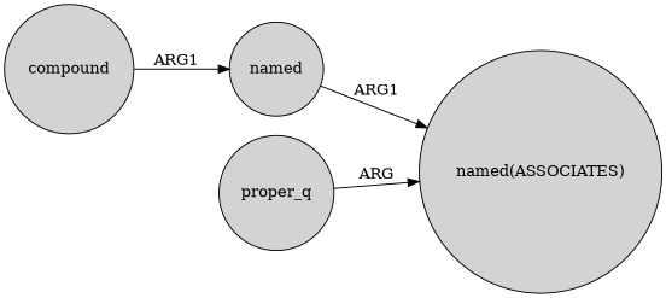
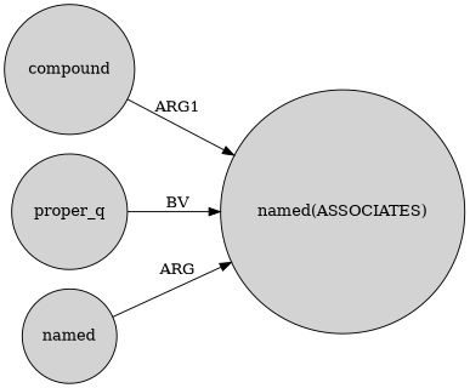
  digraph {
    rankdir=LR
    node [shape=circle style=filled]
    compound
    "named(ASSOCIATES)"
    proper_q
    n4 [label=named]
-   compound -> n4 [label=ARG1]
-   proper_q -> "named(ASSOCIATES)" [label=ARG]
-   n4 -> "named(ASSOCIATES)" [label=ARG1]
+   compound -> "named(ASSOCIATES)" [label=ARG1]
+   proper_q -> "named(ASSOCIATES)" [label=BV]
+   n4 -> "named(ASSOCIATES)" [label=ARG]
  }
